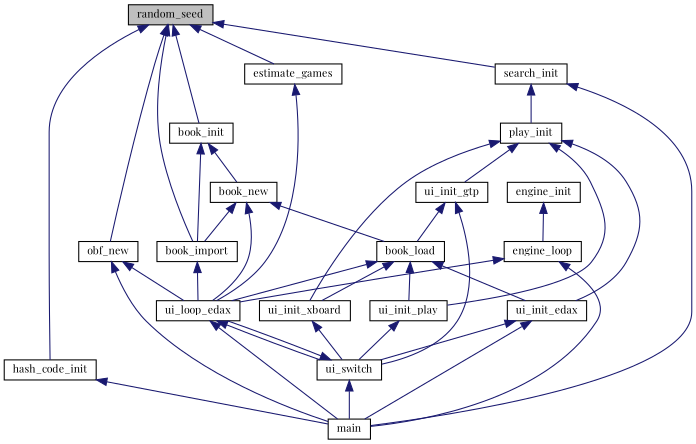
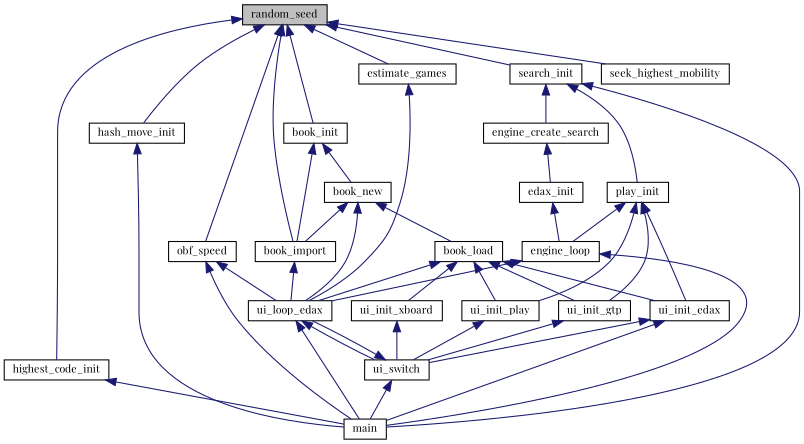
  digraph {
    fontname="Playfair Display"
    rankdir=TB
    node [color=black fontname="Playfair Display" fontsize=10 shape=record]
    edge [color=midnightblue dir=back fontname="Playfair Display" fontsize=10 labelfontname=FreeSans labelfontsize=10 style=solid]
    n1 [fillcolor=grey75 fontcolor=black height=0.2 label=random_seed style=filled width=0.4]
    n2 [height=0.2 label=book_import width=0.4]
    n3 [height=0.2 label=book_init width=0.4]
    n4 [height=0.2 label=estimate_games width=0.4]
-   n5 [height=0.2 label=hash_code_init width=0.4]
-   n7 [height=0.2 label=obf_new width=0.4]
+   n5 [height=0.2 label=highest_code_init width=0.4]
+   n6 [height=0.2 label=hash_move_init width=0.4]
+   n7 [height=0.2 label=obf_speed width=0.4]
    n8 [height=0.2 label=search_init width=0.4]
+   n9 [height=0.2 label=seek_highest_mobility width=0.4]
    n10 [height=0.2 label=ui_loop_edax width=0.4]
    n11 [height=0.2 label=book_new width=0.4]
    n12 [height=0.2 label=book_load width=0.4]
    n13 [height=0.2 label=ui_init_edax width=0.4]
    n14 [height=0.2 label=ui_init_play width=0.4]
    n15 [height=0.2 label=ui_init_gtp width=0.4]
    n16 [height=0.2 label=ui_init_xboard width=0.4]
    n17 [height=0.2 label=main width=0.4]
+   n18 [height=0.2 label=engine_create_search width=0.4]
    n19 [height=0.2 label=play_init width=0.4]
    n20 [height=0.2 label=ui_switch width=0.4]
-   n21 [height=0.2 label=engine_init width=0.4]
+   n21 [height=0.2 label=edax_init width=0.4]
    n22 [height=0.2 label=engine_loop width=0.4]
    n1 -> n2
    n1 -> n3
    n1 -> n4
    n1 -> n5
+   n1 -> n6
    n1 -> n7
    n1 -> n8
+   n1 -> n9
    n2 -> n10
    n3 -> n2
    n3 -> n11
    n4 -> n10
    n5 -> n17
+   n6 -> n17
    n7 -> n10
    n7 -> n17
    n8 -> n17
+   n8 -> n18
    n8 -> n19
    n10 -> n17
    n10 -> n20
    n11 -> n2
    n11 -> n10
    n11 -> n12
    n12 -> n10
    n12 -> n13
    n12 -> n14
-   n15 -> n12
+   n12 -> n15
    n12 -> n16
    n13 -> n17
    n13 -> n20
    n14 -> n20
    n15 -> n20
    n16 -> n20
+   n18 -> n21
    n19 -> n13
    n19 -> n14
    n19 -> n15
-   n19 -> n16
+   n19 -> n22
    n20 -> n10
    n20 -> n17
    n21 -> n22
    n22 -> n10
    n22 -> n17
  }
